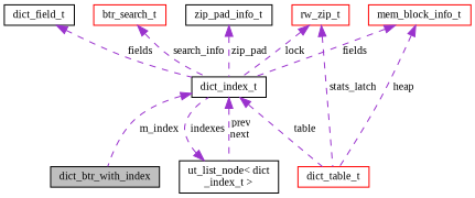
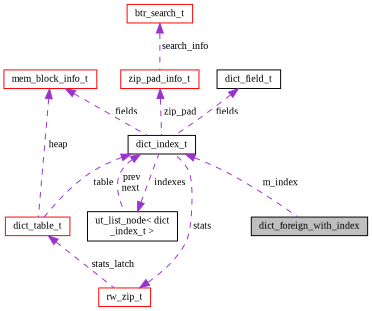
  digraph {
    fontname="Liberation Serif"
    rankdir=TB
    node [color=red fontname="Liberation Serif" fontsize=10 shape=record]
    edge [color=darkorchid3 dir=back fontname="Liberation Serif" fontsize=10 labelfontname=FreeSans labelfontsize=10 style=dashed]
-   n1 [color=black fillcolor=grey75 fontcolor=black height=0.2 label=dict_btr_with_index style=filled width=0.4]
+   n1 [color=black fillcolor=grey75 fontcolor=black height=0.2 label=dict_foreign_with_index style=filled width=0.4]
    n2 [color=black height=0.2 label=dict_index_t width=0.4]
    n3 [color=black height=0.2 label="ut_list_node\< dict\l_index_t \>" width=0.4]
    n4 [height=0.2 label=dict_table_t width=0.4]
-   n5 [color=black height=0.2 label=zip_pad_info_t width=0.4]
+   n5 [height=0.2 label=zip_pad_info_t width=0.4]
    n6 [height=0.2 label=mem_block_info_t width=0.4]
    n7 [height=0.2 label=rw_zip_t width=0.4]
    n8 [color=black height=0.2 label=dict_field_t width=0.4]
    n9 [height=0.2 label=btr_search_t width=0.4]
    n2 -> n1 [label=" m_index"]
    n2 -> n3 [label=" prev\nnext"]
    n2 -> n4 [label=" table"]
    n3 -> n2 [label=" indexes"]
    n5 -> n2 [label=" zip_pad"]
    n6 -> n2 [label=" fields"]
    n6 -> n4 [label=" heap"]
-   n7 -> n2 [label=" lock"]
-   n7 -> n4 [label=" stats_latch"]
+   n7 -> n2 [label=" stats"]
+   n4 -> n7 [label=" stats_latch"]
    n8 -> n2 [label=" fields"]
-   n9 -> n2 [label=" search_info"]
+   n9 -> n5 [label=" search_info"]
  }
